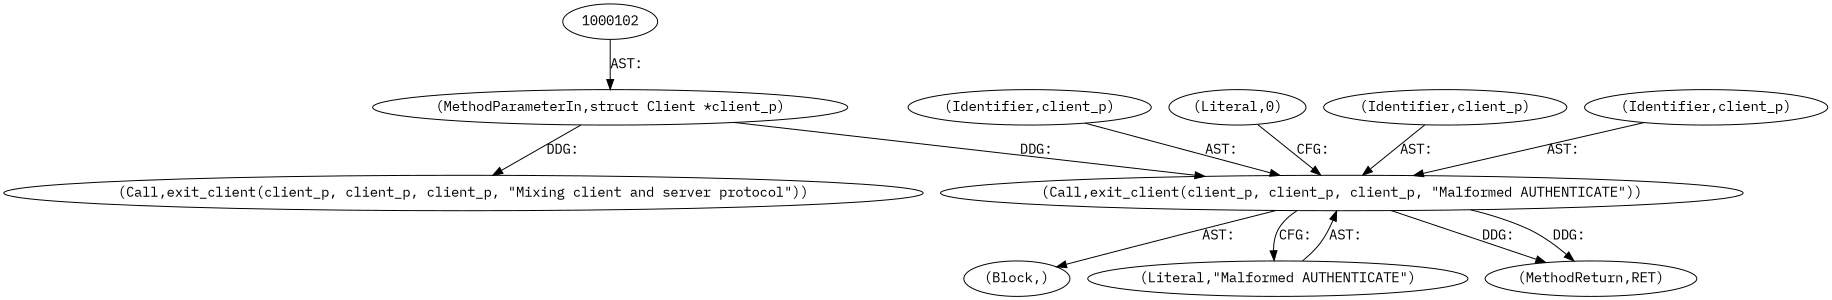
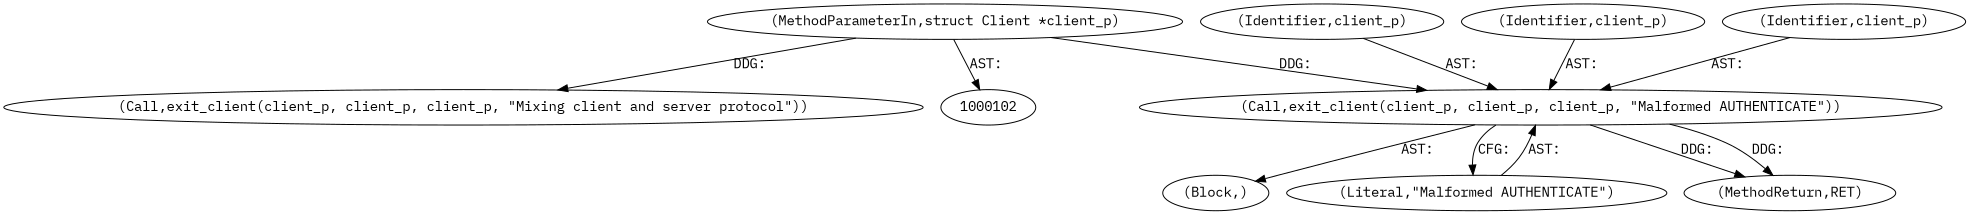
  digraph {
    fontname="IBM Plex Mono"
    node [fontname="IBM Plex Mono"]
    edge [fontname="IBM Plex Mono"]
    n1 [label="(Call,exit_client(client_p, client_p, client_p, \"Malformed AUTHENTICATE\"))"]
    n2 [label="(Block,)"]
    n3 [label="(Literal,\"Malformed AUTHENTICATE\")"]
    n4 [label="(MethodReturn,RET)"]
    n5 [label="(MethodParameterIn,struct Client *client_p)"]
    n6 [label="(Call,exit_client(client_p, client_p, client_p, \"Mixing client and server protocol\"))"]
    1000102
    n8 [label="(Identifier,client_p)"]
-   n9 [label="(Literal,0)"]
    n10 [label="(Identifier,client_p)"]
    n11 [label="(Identifier,client_p)"]
    n1 -> n2 [label="AST: "]
    n1 -> n3 [label="CFG: "]
    n1 -> n4 [label="DDG: "]
    n1 -> n4 [label="DDG: "]
    n3 -> n1 [label="AST: "]
    n5 -> n1 [label="DDG: "]
    n5 -> n6 [label="DDG: "]
-   1000102 -> n5 [label="AST: "]
+   n5 -> 1000102 [label="AST: "]
    n8 -> n1 [label="AST: "]
-   n9 -> n1 [label="CFG: "]
    n10 -> n1 [label="AST: "]
    n11 -> n1 [label="AST: "]
  }
